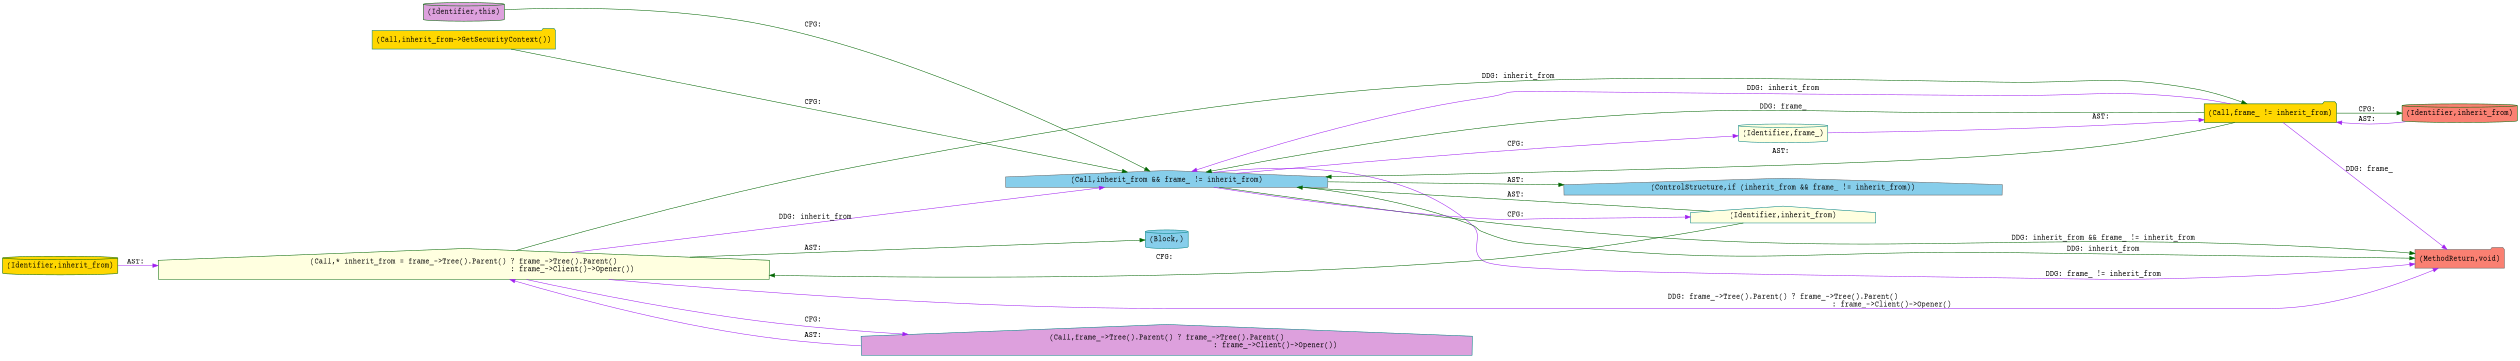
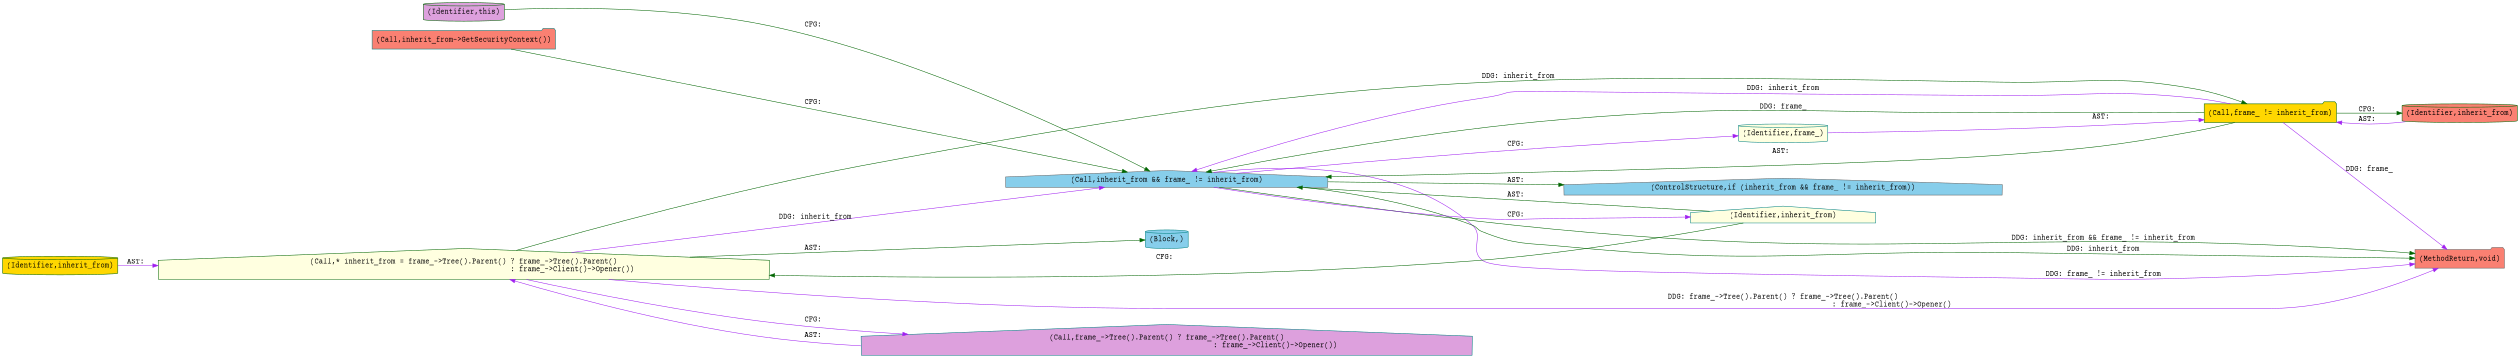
  digraph {
    fontname="Courier Prime"
    rankdir=LR
    node [color=darkgreen fillcolor=lightyellow fontname="Courier Prime" shape=house style=filled]
    edge [color=purple fontname="Courier Prime"]
    n1 [label="(Call,* inherit_from = frame_->Tree().Parent() ? frame_->Tree().Parent()\n                                                   : frame_->Client()->Opener())"]
    n2 [color=gray40 fillcolor=skyblue label="(Call,inherit_from && frame_ != inherit_from)"]
    n3 [fillcolor=gold label="(Call,frame_ != inherit_from)" shape=folder]
    n4 [color=teal fillcolor=plum label="(Call,frame_->Tree().Parent() ? frame_->Tree().Parent()\n                                                   : frame_->Client()->Opener())"]
    n5 [color=gray40 fillcolor=salmon label="(MethodReturn,void)" shape=folder]
    n6 [color=teal fillcolor=skyblue label="(Block,)" shape=cylinder]
    n7 [color=gray40 fillcolor=skyblue label="(ControlStructure,if (inherit_from && frame_ != inherit_from))"]
    n8 [color=teal label="(Identifier,inherit_from)"]
    n9 [color=teal label="(Identifier,frame_)" shape=cylinder]
    n10 [fillcolor=salmon label="(Identifier,inherit_from)" shape=cylinder]
-   n11 [color=teal fillcolor=gold label="(Call,inherit_from->GetSecurityContext())" shape=folder]
+   n11 [color=teal fillcolor=salmon label="(Call,inherit_from->GetSecurityContext())" shape=folder]
    n12 [fillcolor=gold label="(Identifier,inherit_from)" shape=cylinder]
    n13 [fillcolor=plum label="(Identifier,this)" shape=cylinder]
    n1 -> n2 [label="DDG: inherit_from"]
    n1 -> n3 [color=darkgreen label="DDG: inherit_from"]
    n1 -> n4 [label="CFG: "]
    n1 -> n5 [label="DDG: frame_->Tree().Parent() ? frame_->Tree().Parent()\n                                                   : frame_->Client()->Opener()"]
    n1 -> n6 [color=darkgreen label="AST: "]
    n2 -> n5 [label="DDG: frame_ != inherit_from"]
    n2 -> n5 [color=darkgreen label="DDG: inherit_from && frame_ != inherit_from"]
    n2 -> n5 [color=darkgreen label="DDG: inherit_from"]
    n2 -> n7 [color=darkgreen label="AST: "]
    n2 -> n8 [label="CFG: "]
    n2 -> n9 [label="CFG: "]
    n3 -> n2 [color=darkgreen label="AST: "]
    n3 -> n2 [label="DDG: inherit_from"]
    n3 -> n2 [color=darkgreen label="DDG: frame_"]
    n3 -> n5 [label="DDG: frame_"]
    n3 -> n10 [color=darkgreen label="CFG: "]
    n4 -> n1 [label="AST: "]
    n8 -> n1 [color=darkgreen label="CFG: "]
    n8 -> n2 [color=darkgreen label="AST: "]
    n9 -> n3 [label="AST: "]
    n10 -> n3 [label="AST: "]
    n11 -> n2 [color=darkgreen label="CFG: "]
    n12 -> n1 [label="AST: "]
    n13 -> n2 [color=darkgreen label="CFG: "]
  }
